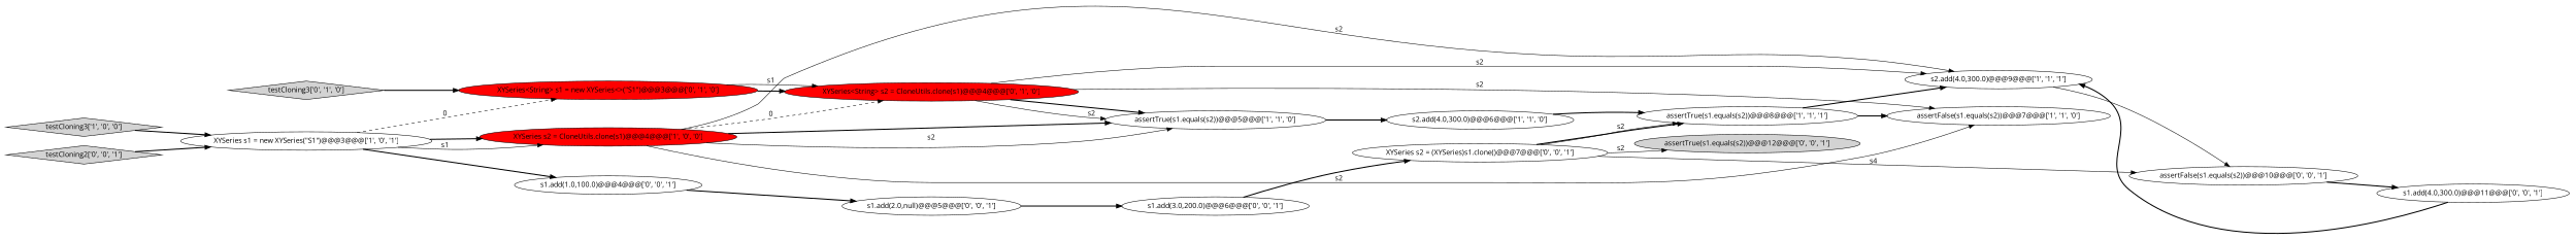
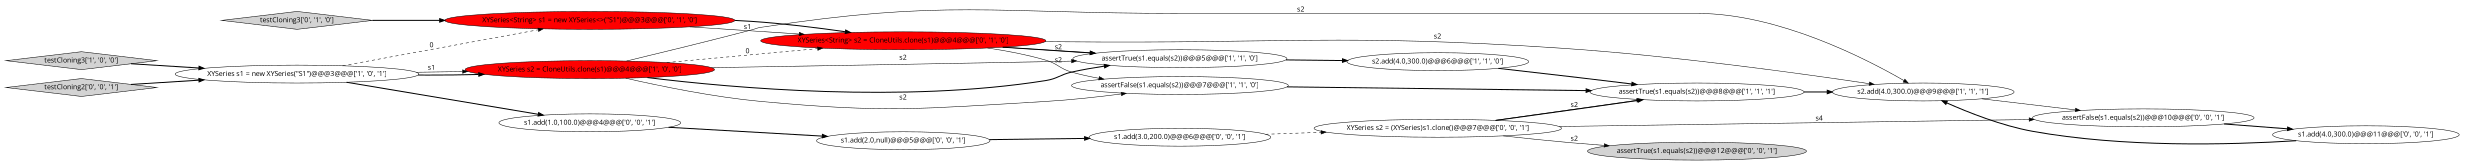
  digraph {
    fontname="Open Sans"
    rankdir=LR
    node [fillcolor=white fontname="Open Sans" shape=ellipse style=filled]
    edge [fontname="Open Sans" style=bold]
    n1 [label="assertTrue(s1.equals(s2))@@@5@@@['1', '1', '0']"]
    n2 [label="s2.add(4.0,300.0)@@@6@@@['1', '1', '0']"]
    n3 [label="assertTrue(s1.equals(s2))@@@8@@@['1', '1', '1']"]
    n4 [fillcolor=lightgray label="testCloning3['1', '0', '0']" shape=diamond]
    n5 [label="XYSeries s1 = new XYSeries(\"S1\")@@@3@@@['1', '0', '1']"]
    n6 [fillcolor=red label="XYSeries s2 = CloneUtils.clone(s1)@@@4@@@['1', '0', '0']"]
    n7 [fillcolor=red label="XYSeries<String> s1 = new XYSeries<>(\"S1\")@@@3@@@['0', '1', '0']"]
    n8 [label="s1.add(1.0,100.0)@@@4@@@['0', '0', '1']"]
    n9 [label="s2.add(4.0,300.0)@@@9@@@['1', '1', '1']"]
    n10 [label="assertFalse(s1.equals(s2))@@@7@@@['1', '1', '0']"]
    n11 [fillcolor=red label="XYSeries<String> s2 = CloneUtils.clone(s1)@@@4@@@['0', '1', '0']"]
    n12 [label="assertFalse(s1.equals(s2))@@@10@@@['0', '0', '1']"]
    n13 [label="XYSeries s2 = (XYSeries)s1.clone()@@@7@@@['0', '0', '1']"]
    n14 [fillcolor=lightgray label="assertTrue(s1.equals(s2))@@@12@@@['0', '0', '1']"]
    n15 [label="s1.add(4.0,300.0)@@@11@@@['0', '0', '1']"]
    n16 [fillcolor=lightgray label="testCloning2['0', '0', '1']" shape=diamond]
    n17 [fillcolor=lightgray label="testCloning3['0', '1', '0']" shape=diamond]
    n18 [label="s1.add(2.0,null)@@@5@@@['0', '0', '1']"]
    n19 [label="s1.add(3.0,200.0)@@@6@@@['0', '0', '1']"]
    n1 -> n2
    n2 -> n3
    n3 -> n9
    n4 -> n5
    n5 -> n6
    n5 -> n6 [label=s1 style=solid]
    n5 -> n7 [label=0 style=dashed]
    n5 -> n8
    n6 -> n1
    n6 -> n1 [label=s2 style=solid]
    n6 -> n9 [label=s2 style=solid]
    n6 -> n10 [label=s2 style=solid]
    n6 -> n11 [label=0 style=dashed]
    n7 -> n11 [label=s1 style=solid]
    n7 -> n11
    n8 -> n18
    n9 -> n12 [style=solid]
-   n3 -> n10
+   n10 -> n3
    n11 -> n1
    n11 -> n1 [label=s2 style=solid]
    n11 -> n9 [label=s2 style=solid]
    n11 -> n10 [label=s2 style=solid]
    n12 -> n15
    n13 -> n3 [label=s2 style=solid]
    n13 -> n3
    n13 -> n12 [label=s4 style=solid]
    n13 -> n14 [label=s2 style=solid]
    n15 -> n9
    n16 -> n5
    n17 -> n7
    n18 -> n19
-   n19 -> n13
+   n19 -> n13 [style=dashed]
  }
